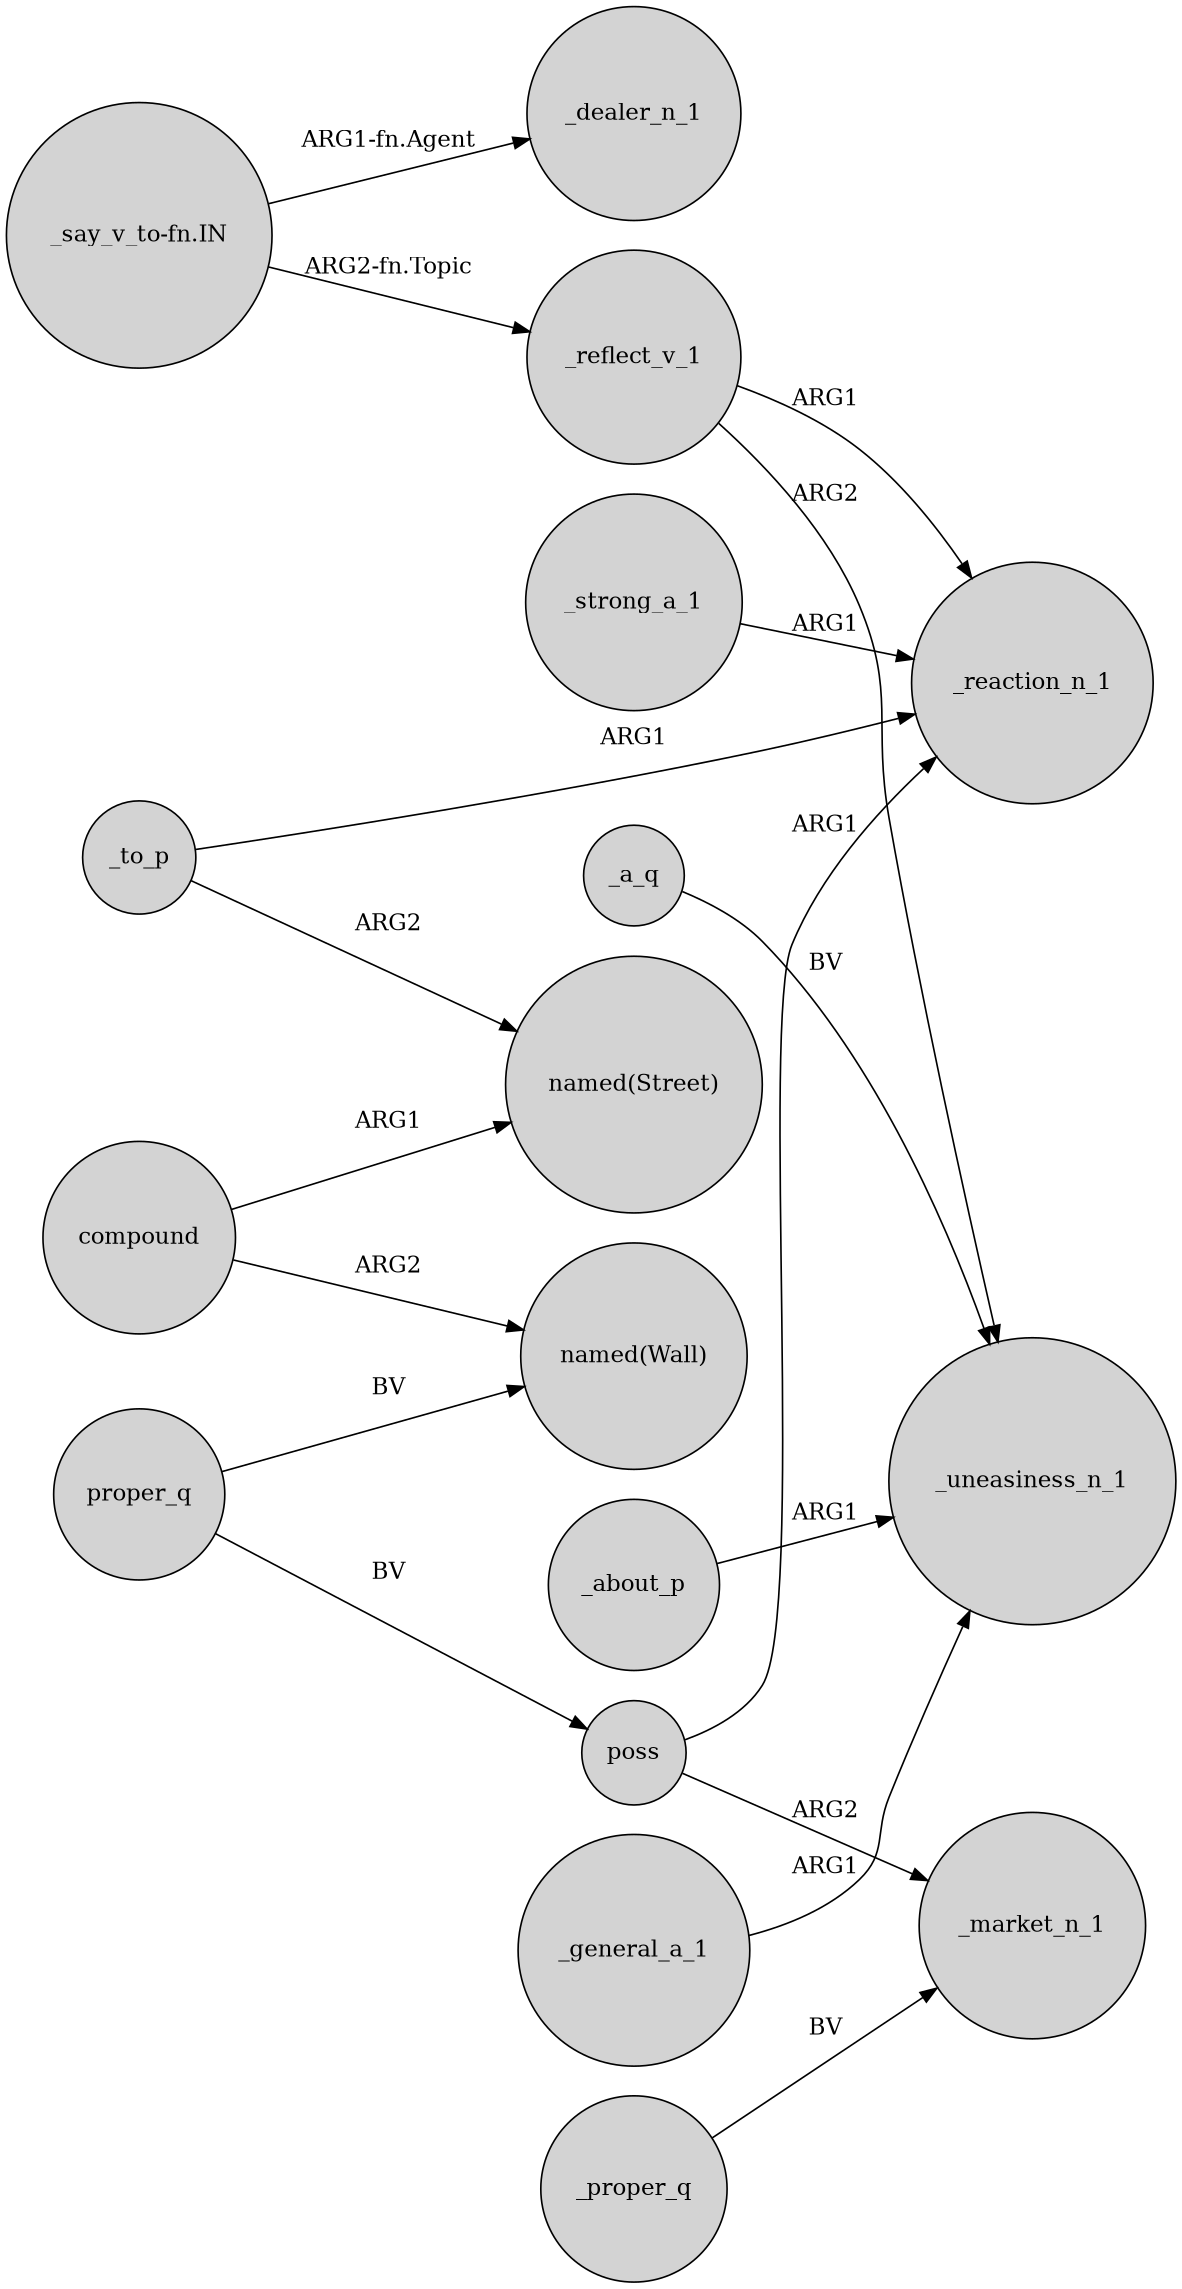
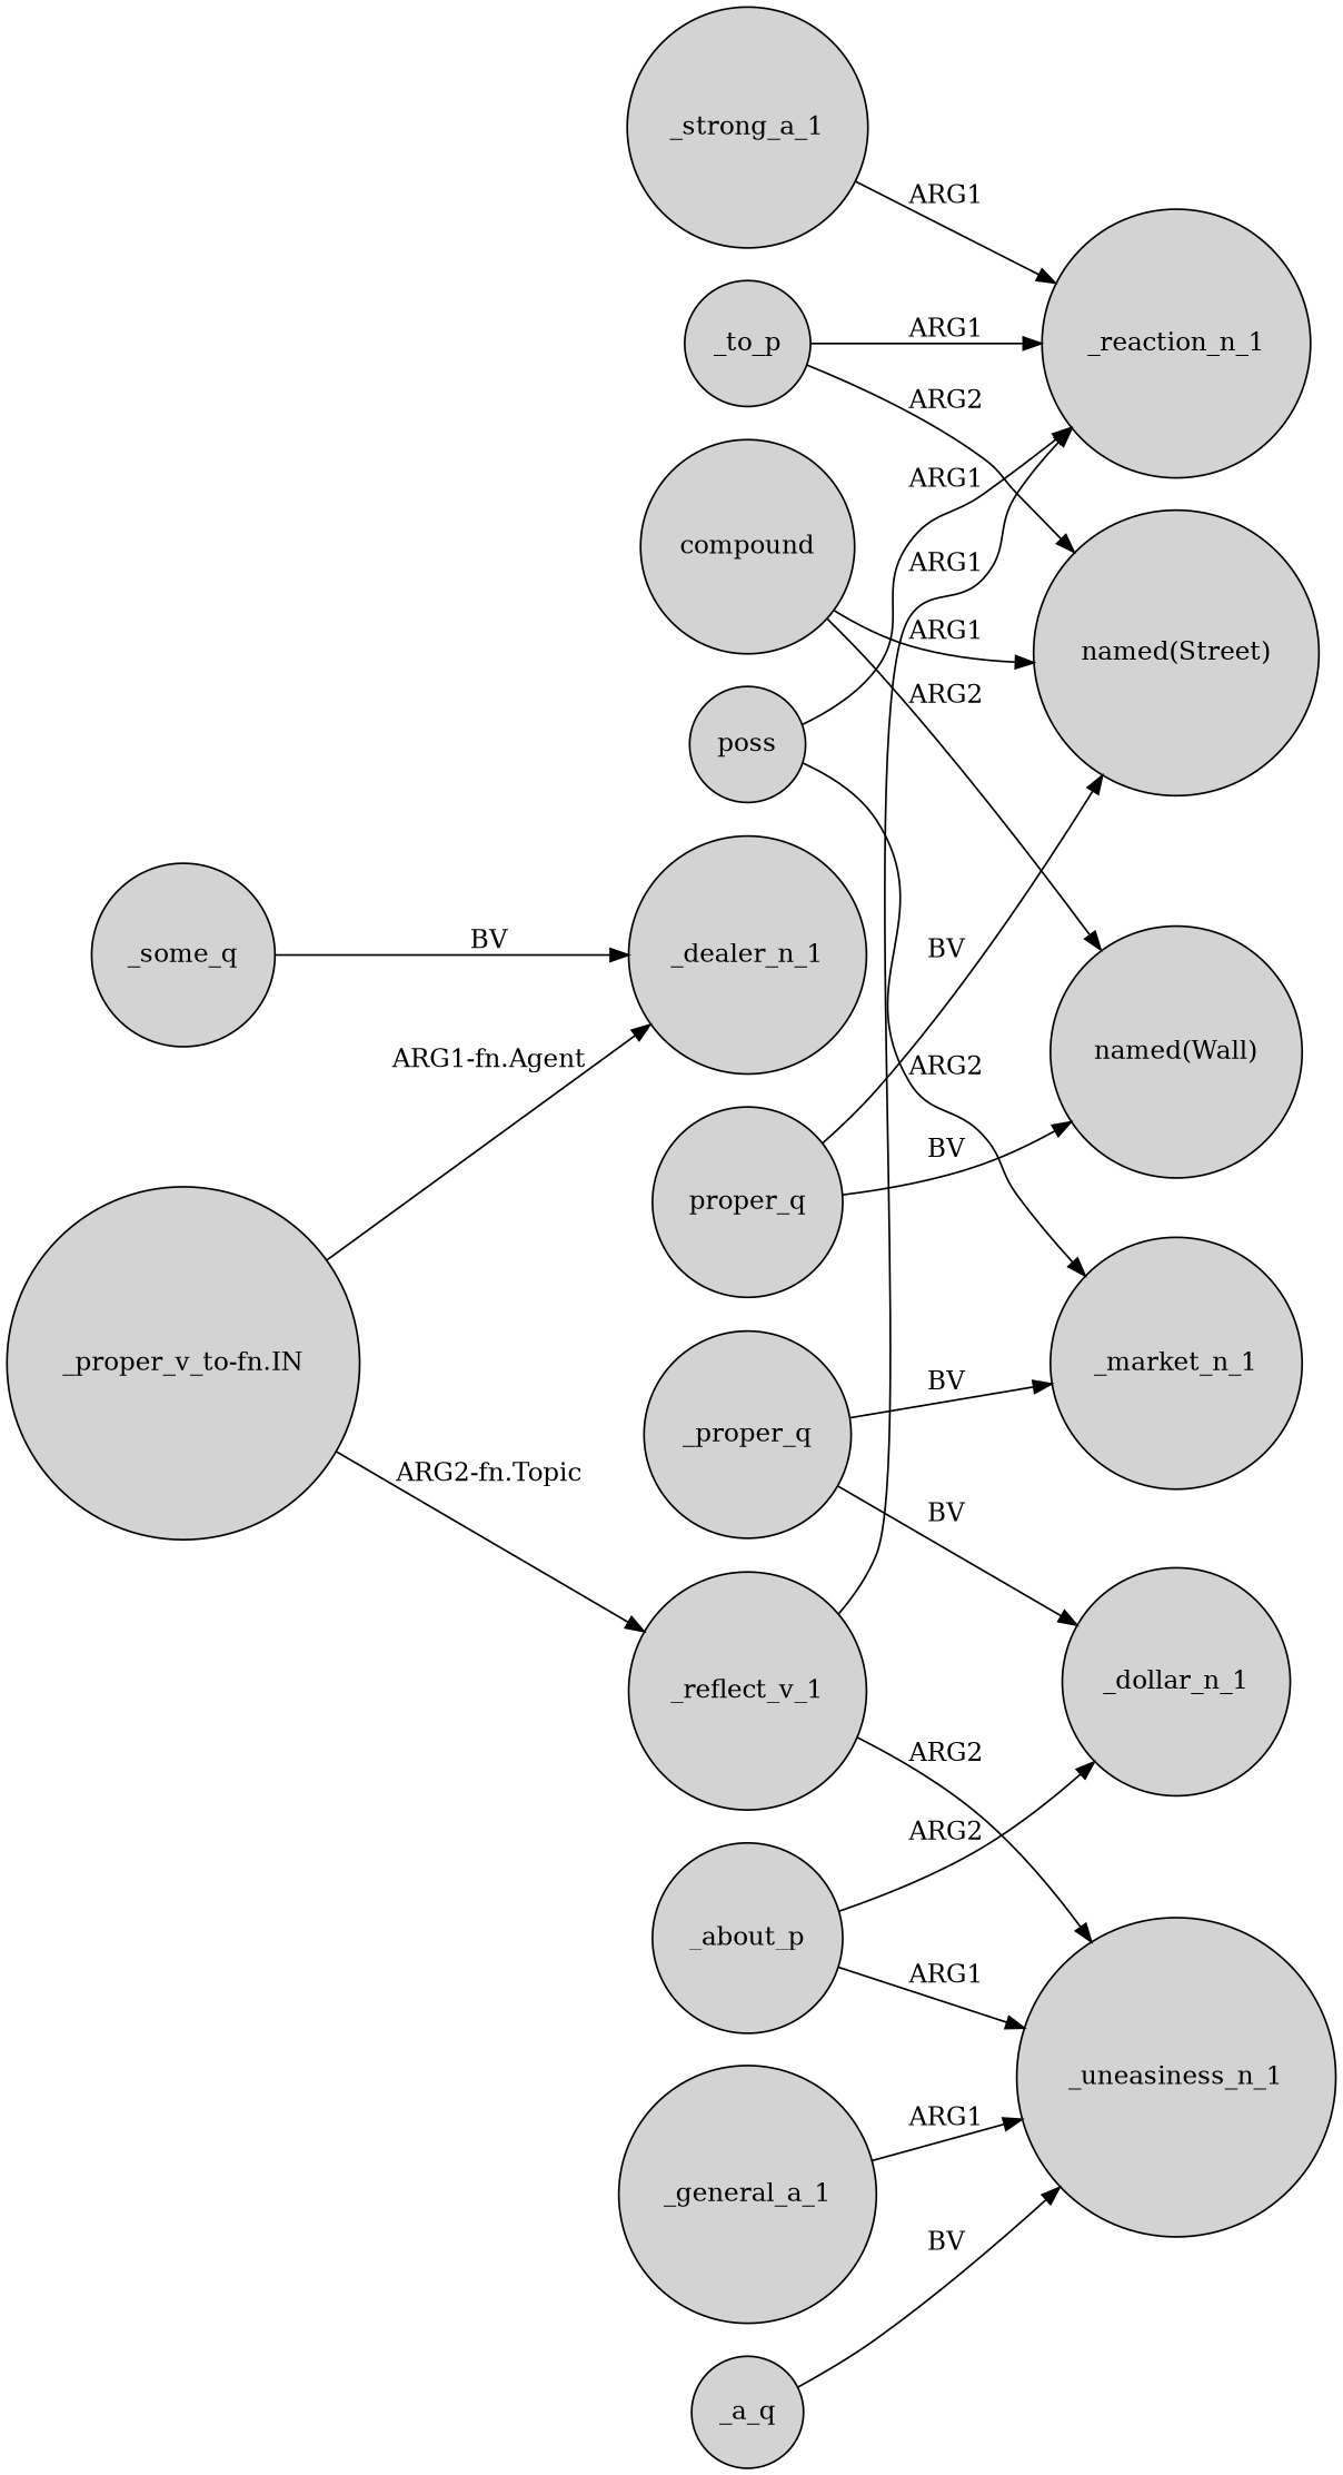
  digraph {
    rankdir=LR
    node [shape=circle style=filled]
-   "_say_v_to-fn.IN"
+   "_say_v_to-fn.IN" [label="_proper_v_to-fn.IN"]
    _reflect_v_1
    _dealer_n_1
    _reaction_n_1
    _uneasiness_n_1
    _to_p
    "named(Street)"
+   _some_q
    compound
    "named(Wall)"
    proper_q
    n12 [label=_proper_q]
+   _dollar_n_1
    _market_n_1
    poss
    _general_a_1
    _strong_a_1
    _a_q
    _about_p
    "_say_v_to-fn.IN" -> _reflect_v_1 [label="ARG2-fn.Topic"]
    "_say_v_to-fn.IN" -> _dealer_n_1 [label="ARG1-fn.Agent"]
    _reflect_v_1 -> _reaction_n_1 [label=ARG1]
    _reflect_v_1 -> _uneasiness_n_1 [label=ARG2]
    _to_p -> _reaction_n_1 [label=ARG1]
    _to_p -> "named(Street)" [label=ARG2]
+   _some_q -> _dealer_n_1 [label=BV]
    compound -> "named(Street)" [label=ARG1]
    compound -> "named(Wall)" [label=ARG2]
-   proper_q -> poss [label=BV]
+   proper_q -> "named(Street)" [label=BV]
    proper_q -> "named(Wall)" [label=BV]
+   n12 -> _dollar_n_1 [label=BV]
    n12 -> _market_n_1 [label=BV]
    poss -> _reaction_n_1 [label=ARG1]
    poss -> _market_n_1 [label=ARG2]
    _general_a_1 -> _uneasiness_n_1 [label=ARG1]
    _strong_a_1 -> _reaction_n_1 [label=ARG1]
    _a_q -> _uneasiness_n_1 [label=BV]
    _about_p -> _uneasiness_n_1 [label=ARG1]
+   _about_p -> _dollar_n_1 [label=ARG2]
  }
